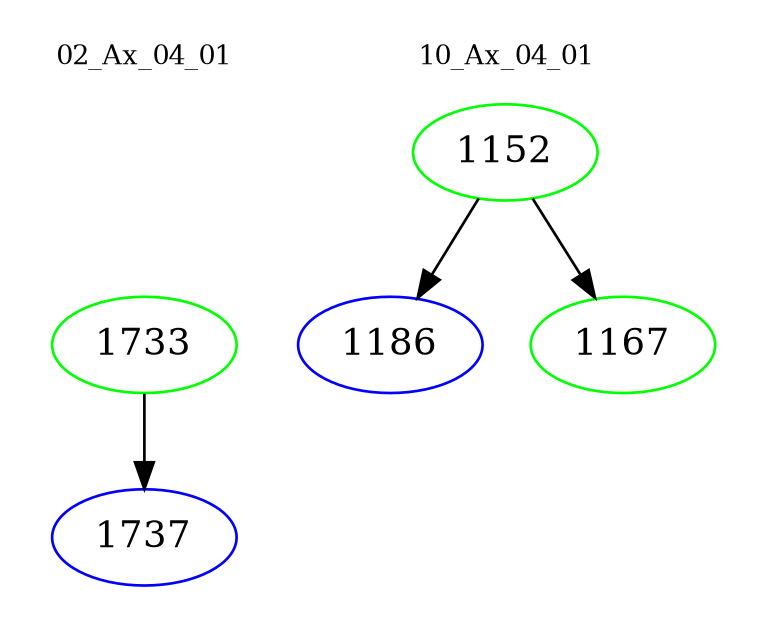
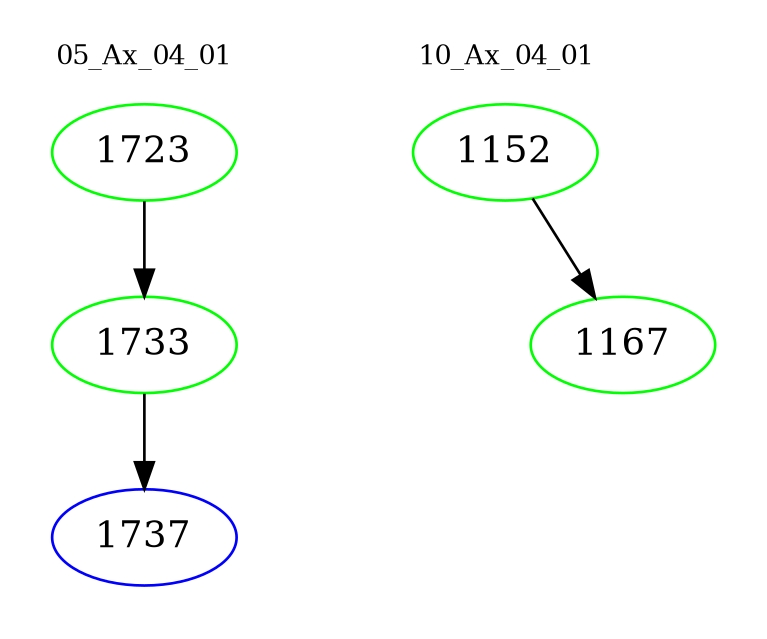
  digraph {
    node [color=green]
    edge [color=black]
+   n1 [label=1723]
    n2 [color=blue label=1737]
    n3 [label=1733]
    n4 [label=1152]
-   n5 [color=blue label=1186]
    n6 [label=1167]
    subgraph cluster_1 {
      color=white
      fontsize=10
-     label="02_Ax_04_01"
+     label="05_Ax_04_01"
+     n1
      n2
      n3
    }
    subgraph cluster_2 {
      color=white
      fontsize=10
      label="10_Ax_04_01"
      n4
-     n5
      n6
    }
+   n1 -> n3
    n3 -> n2
-   n4 -> n5
    n4 -> n6
  }
